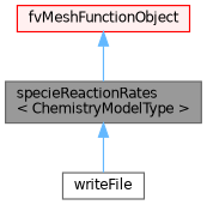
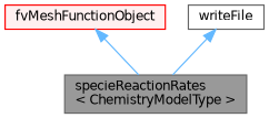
  digraph {
    node [color=gray40 fontname=Helvetica fontsize=10 shape=box style=filled]
    edge [color=steelblue1 dir=back fontname=Helvetica fontsize=10 labelfontname=Helvetica labelfontsize=10 style=solid]
    n1 [fillcolor=grey60 fontcolor=black height=0.2 label="specieReactionRates\l\< ChemistryModelType \>" width=0.4]
    n2 [color=red fillcolor="#FFF0F0" height=0.2 label=fvMeshFunctionObject width=0.4]
    n3 [fillcolor=white height=0.2 label=writeFile width=0.4]
    n2 -> n1
-   n1 -> n3
+   n3 -> n1
  }
